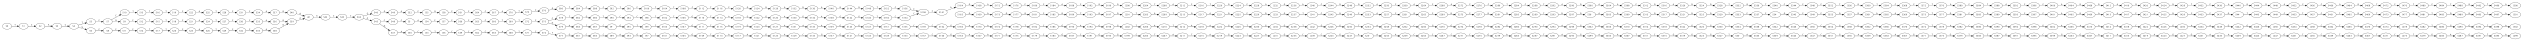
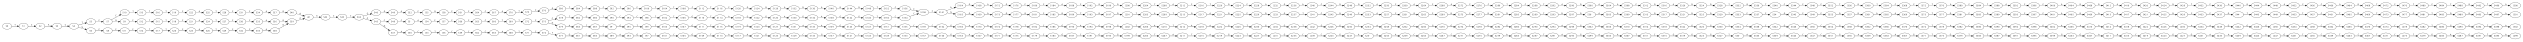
  strict digraph {
    fontname="Open Sans"
    rankdir=LR
    node [fontname="Open Sans"]
    edge [fontname="Open Sans"]
    S0
    S1
    S2
    S3
    S4
    S5
    S6
    S7
    S8
    S9
    S10
    S11
    S12
    S13
    S14
    S15
    S16
    S17
    S18
    S19
    S20
    S21
    S22
    S23
    S24
    S25
    S26
    S27
    S28
    S29
    S30
    S31
    S32
    S33
    S34
    S35
    S36
    S37
    S38
    S39
    S40
    S41
    S42
    S43
    S44
    S45
    S46
    S47
    S48
    S49
    S50
    S51
    S52
    S53
    S54
    S55
    S56
    S57
    S58
    S59
    S60
    S61
    S62
    S63
    S64
    S65
    S66
    S67
    S68
    S69
    S70
    S71
    S72
    S73
    S74
    S75
    S76
    S77
    S78
    S79
    S80
    S81
    S82
    S83
    S84
    S85
    S86
    S87
    S88
    S89
    S90
    S91
    S92
    S93
    S94
    S95
    S96
    S97
    S98
    S99
    S100
    S101
    S102
    S103
    S104
    S105
    S106
    S107
    S108
    S109
    S110
    S111
    S112
    S113
    S114
    S115
    S116
    S117
    S118
    S119
    S120
    S121
    S122
    S123
    S124
    S125
    S126
    S127
    S128
    S129
    S130
    S131
    S132
    S133
    S134
    S135
    S136
    S137
    S138
    S139
    S140
    S141
    S142
    S143
    S144
    S145
    S146
    S147
    S148
    S149
    S150
    S151
    S152
    S153
    S154
    S155
    S156
    S157
    S158
    S159
    S160
    S161
    S162
    S163
    S164
    S165
    S166
    S167
    S168
    S169
    S170
    S171
    S172
    S173
    S174
    S175
    S176
    S177
    S178
    S179
    S180
    S181
    S182
    S183
    S184
    S185
    S186
    S187
    S188
    S189
    S190
    S191
    S192
    S193
    S194
    S195
    S196
    S197
    S198
    S199
    S200
    S201
    S202
    S203
    S204
    S205
    S206
    S207
    S208
    S209
    S210
    S211
    S212
    S213
    S214
    S215
    S216
    S217
    S218
    S219
    S220
    S221
    S222
    S223
    S224
    S225
    S226
    S227
    S228
    S229
    S230
    S231
    S232
    S233
    S234
    S235
    S236
    S237
    S238
    S239
    S240
    S241
    S242
    S243
    S244
    S245
    S246
    S247
    S248
    S249
    S250
    S251
    S252
    S253
    S254
    S255
    S256
    S257
    S258
    S259
    S260
    S261
    S262
    S263
    S264
    S265
    S266
    S267
    S268
    S269
    S270
    S271
    S272
    S273
    S274
    S275
    S276
    S277
    S278
    S279
    S280
    S281
    S282
    S283
    S284
    S285
    S286
    S287
    S288
    S289
    S290
    S291
    S292
    S293
    S294
    S295
    S296
    S297
    S298
    S299
    S300
    S301
    S302
    S303
    S304
    S305
    S306
    S307
    S308
    S309
    S310
    S311
    S312
    S313
    S314
    S315
    S316
    S317
    S318
    S319
    S320
    S321
    S322
    S323
    S324
    S325
    S326
    S327
    S328
    S329
    S330
    S331
    S332
    S333
    S334
    S335
    S336
    S337
    S338
    S339
    S340
    S341
    S342
    S343
    S344
    S345
    S346
    S347
    S348
    S349
    S350
    S351
    S352
    S353
    S354
    S355
    S356
    S357
    S358
    S359
    S360
    S361
    S362
    S363
    S364
    S365
    S366
    S367
    S368
    S369
    S370
    S371
    S372
    S373
    S374
    S375
    S376
    S377
    S378
    S379
    S380
    S381
    S382
    S383
    S384
    S385
    S386
    S387
    S388
    S389
    S390
    S391
    S392
    S393
    S394
    S395
    S396
    S397
    S398
    S399
    S400
    S401
    S402
    S403
    S404
    S405
    S406
    S407
    S408
    S409
    S410
    S411
    S412
    S413
    S414
    S415
    S416
    S417
    S418
    S419
    S420
    S421
    S422
    S423
    S424
    S425
    S426
    S427
    S428
    S429
    S430
    S431
    S432
    S433
    S434
    S435
    S436
    S437
    S438
    S439
    S440
    S441
    S442
    S443
    S444
    S445
    S446
    S447
    S448
    S449
    S450
    S451
    S452
    S453
    S454
    S455
    S456
    S457
    S458
    S459
    S460
    S461
    S462
    S463
    S464
    S465
    S466
    S467
    S468
    S469
    S470
    S471
    S472
    S473
    S474
    S475
    S476
    S477
    S478
    S479
    S480
    S481
    S482
    S483
    S484
    S485
    S486
    S487
    S488
    S489
    S490
    S491
    S492
    S493
    S494
    S495
    S496
    S497
    S498
    S499
    S500
    S501
    S502
    S0 -> S1 [label=T]
    S1 -> S2 [label=C]
    S2 -> S3 [label=A]
    S3 -> S4 [label=C]
    S4 -> S5 [label=T]
    S4 -> S6 [label=G]
    S5 -> S7 [label=C]
    S6 -> S8 [label=C]
    S7 -> S9 [label=G]
    S7 -> S10 [label=C]
    S8 -> S11 [label=C]
    S9 -> S12 [label=C]
    S10 -> S13 [label=T]
    S11 -> S14 [label=C]
    S12 -> S15 [label=T]
    S13 -> S16 [label=T]
    S14 -> S17 [label=T]
    S15 -> S18 [label=T]
    S16 -> S19 [label=T]
    S17 -> S20 [label=T]
    S18 -> S21 [label=C]
    S19 -> S22 [label=C]
    S20 -> S23 [label=C]
    S21 -> S24 [label=A]
    S22 -> S25 [label=A]
    S23 -> S26 [label=A]
    S24 -> S27 [label=T]
    S25 -> S28 [label=T]
    S26 -> S29 [label=T]
    S27 -> S30 [label=C]
    S28 -> S31 [label=C]
    S29 -> S32 [label=C]
    S30 -> S33 [label=C]
    S31 -> S34 [label=C]
    S32 -> S35 [label=C]
    S33 -> S36 [label=A]
    S34 -> S37 [label=A]
    S35 -> S38 [label=A]
    S36 -> S39 [label=G]
    S37 -> S40 [label=G]
    S38 -> S39 [label=G]
    S39 -> S41 [label=A]
    S40 -> S41 [label=A]
    S41 -> S42 [label=A]
    S42 -> S43 [label=C]
    S43 -> S44 [label=C]
    S44 -> S45 [label=A]
    S44 -> S46 [label=G]
    S45 -> S47 [label=G]
    S45 -> S48 [label=C]
    S46 -> S49 [label=G]
    S47 -> S50 [label=A]
    S48 -> S51 [label=C]
    S49 -> S52 [label=A]
    S50 -> S53 [label=C]
    S51 -> S54 [label=A]
    S52 -> S55 [label=C]
    S53 -> S56 [label=T]
    S54 -> S57 [label=C]
    S55 -> S58 [label=G]
    S56 -> S59 [label=C]
    S57 -> S60 [label=C]
    S58 -> S61 [label=C]
    S59 -> S62 [label=C]
    S60 -> S63 [label=C]
    S61 -> S64 [label=C]
    S62 -> S65 [label=C]
    S63 -> S66 [label=C]
    S64 -> S67 [label=C]
    S65 -> S68 [label=A]
    S66 -> S69 [label=T]
    S67 -> S70 [label=A]
    S68 -> S71 [label=T]
    S69 -> S72 [label=T]
    S70 -> S73 [label=T]
    S71 -> S74 [label=C]
    S72 -> S75 [label=C]
    S73 -> S76 [label=C]
    S74 -> S77 [label=T]
    S75 -> S78 [label=C]
    S75 -> S79 [label=G]
    S76 -> S80 [label=G]
    S77 -> S81 [label=G]
    S78 -> S82 [label=T]
    S79 -> S83 [label=A]
    S80 -> S84 [label=T]
    S81 -> S85 [label=C]
    S82 -> S86 [label=G]
    S83 -> S87 [label=T]
    S84 -> S88 [label=C]
    S85 -> S89 [label=C]
    S86 -> S90 [label=T]
    S87 -> S91 [label=C]
    S88 -> S92 [label=C]
    S89 -> S93 [label=A]
    S90 -> S94 [label=C]
    S91 -> S95 [label=G]
    S92 -> S96 [label=T]
    S93 -> S97 [label=G]
    S94 -> S98 [label=C]
    S95 -> S99 [label=T]
    S96 -> S100 [label=C]
    S97 -> S101 [label=T]
    S98 -> S102 [label=T]
    S99 -> S103 [label=T]
    S100 -> S104 [label=T]
    S101 -> S105 [label=C]
    S102 -> S106 [label=T]
    S103 -> S107 [label=T]
    S104 -> S108 [label=T]
    S105 -> S109 [label=G]
    S106 -> S110 [label=G]
    S107 -> S111 [label=G]
    S108 -> S112 [label=C]
    S109 -> S113 [label=T]
    S110 -> S114 [label=T]
    S111 -> S115 [label=T]
    S112 -> S116 [label=T]
    S113 -> S117 [label=A]
    S114 -> S118 [label=A]
    S115 -> S119 [label=A]
    S116 -> S120 [label=C]
    S117 -> S121 [label=A]
    S118 -> S122 [label=G]
    S119 -> S123 [label=G]
    S120 -> S124 [label=G]
    S121 -> S125 [label=G]
    S122 -> S126 [label=G]
    S123 -> S127 [label=G]
    S124 -> S128 [label=G]
    S125 -> S129 [label=A]
    S126 -> S130 [label=A]
    S127 -> S131 [label=A]
    S128 -> S132 [label=A]
    S129 -> S133 [label=C]
    S130 -> S134 [label=G]
    S131 -> S135 [label=A]
    S132 -> S136 [label=G]
    S133 -> S137 [label=G]
    S134 -> S138 [label=A]
    S135 -> S139 [label=A]
    S136 -> S140 [label=A]
    S137 -> S141 [label=G]
    S138 -> S142 [label=G]
    S139 -> S143 [label=G]
    S140 -> S144 [label=G]
    S141 -> S145 [label=C]
    S142 -> S146 [label=G]
    S143 -> S147 [label=G]
    S144 -> S148 [label=G]
    S145 -> S149 [label=T]
    S146 -> S150 [label=T]
    S147 -> S151 [label=T]
    S148 -> S152 [label=T]
    S149 -> S153 [label=C]
    S150 -> S154 [label=C]
    S151 -> S155 [label=C]
    S152 -> S156 [label=C]
    S153 -> S157 [label=T]
    S154 -> S158 [label=C]
    S155 -> S159 [label=C]
    S156 -> S158 [label=C]
    S157 -> S160 [label=C]
    S158 -> S161 [label=C]
    S159 -> S162 [label=C]
    S160 -> S163 [label=G]
    S161 -> S164 [label=A]
+   S161 -> S165 [label=G]
    S162 -> S166 [label=G]
    S163 -> S167 [label=A]
    S164 -> S168 [label=G]
    S165 -> S169 [label=G]
    S166 -> S170 [label=A]
    S167 -> S171 [label=A]
    S168 -> S172 [label=A]
    S169 -> S173 [label=A]
    S170 -> S174 [label=A]
    S171 -> S175 [label=G]
    S172 -> S176 [label=G]
    S173 -> S177 [label=G]
    S174 -> S178 [label=G]
    S175 -> S179 [label=T]
    S176 -> S180 [label=C]
    S177 -> S181 [label=G]
    S178 -> S182 [label=T]
    S179 -> S183 [label=C]
    S180 -> S184 [label=C]
    S181 -> S185 [label=C]
    S182 -> S186 [label=C]
    S183 -> S187 [label=G]
    S184 -> S188 [label=A]
    S185 -> S189 [label=G]
    S186 -> S190 [label=G]
    S187 -> S191 [label=C]
    S188 -> S192 [label=C]
    S189 -> S193 [label=T]
    S190 -> S194 [label=A]
    S191 -> S195 [label=G]
    S192 -> S196 [label=G]
    S193 -> S197 [label=G]
    S194 -> S198 [label=G]
    S195 -> S199 [label=G]
    S196 -> S200 [label=G]
    S197 -> S201 [label=G]
    S198 -> S202 [label=G]
    S199 -> S203 [label=C]
    S200 -> S204 [label=T]
    S201 -> S205 [label=T]
    S202 -> S206 [label=T]
    S203 -> S207 [label=T]
    S204 -> S208 [label=T]
    S205 -> S209 [label=A]
    S206 -> S210 [label=A]
    S207 -> S211 [label=A]
    S208 -> S212 [label=A]
    S209 -> S213 [label=T]
    S210 -> S214 [label=T]
    S211 -> S215 [label=T]
    S212 -> S216 [label=C]
    S213 -> S217 [label=G]
    S214 -> S218 [label=A]
    S215 -> S219 [label=A]
    S216 -> S220 [label=T]
    S217 -> S221 [label=A]
    S218 -> S222 [label=A]
    S219 -> S223 [label=G]
    S220 -> S224 [label=G]
    S221 -> S225 [label=G]
    S222 -> S226 [label=G]
    S223 -> S227 [label=T]
    S224 -> S228 [label=C]
    S225 -> S229 [label=C]
    S226 -> S230 [label=T]
    S227 -> S231 [label=A]
    S228 -> S232 [label=A]
    S229 -> S233 [label=G]
    S230 -> S234 [label=G]
    S231 -> S235 [label=G]
    S232 -> S236 [label=G]
    S233 -> S237 [label=G]
    S234 -> S238 [label=G]
    S235 -> S239 [label=C]
    S236 -> S240 [label=A]
    S237 -> S241 [label=T]
    S238 -> S242 [label=T]
    S239 -> S243 [label=C]
    S240 -> S244 [label=C]
    S241 -> S245 [label=C]
    S242 -> S246 [label=G]
    S243 -> S247 [label=G]
    S244 -> S248 [label=G]
    S245 -> S249 [label=G]
    S246 -> S250 [label=G]
    S247 -> S251 [label=A]
    S248 -> S252 [label=G]
    S249 -> S253 [label=C]
    S250 -> S254 [label=T]
    S251 -> S255 [label=A]
    S252 -> S256 [label=A]
    S253 -> S257 [label=A]
    S254 -> S258 [label=A]
    S255 -> S259 [label=A]
    S256 -> S260 [label=C]
    S257 -> S261 [label=C]
    S258 -> S262 [label=C]
    S259 -> S263 [label=C]
    S260 -> S264 [label=A]
    S261 -> S265 [label=G]
    S262 -> S266 [label=C]
    S263 -> S267 [label=C]
    S264 -> S268 [label=C]
    S265 -> S269 [label=C]
    S266 -> S270 [label=G]
    S267 -> S271 [label=C]
    S268 -> S272 [label=A]
    S269 -> S273 [label=G]
    S270 -> S274 [label=G]
    S271 -> S275 [label=C]
    S272 -> S276 [label=C]
    S273 -> S277 [label=C]
    S274 -> S278 [label=T]
    S275 -> S279 [label=G]
    S276 -> S280 [label=C]
    S277 -> S281 [label=G]
    S278 -> S282 [label=G]
    S279 -> S283 [label=A]
    S280 -> S284 [label=T]
    S281 -> S285 [label=G]
    S282 -> S286 [label=G]
    S283 -> S287 [label=C]
    S284 -> S288 [label=C]
    S285 -> S289 [label=C]
    S286 -> S290 [label=T]
    S287 -> S291 [label=T]
    S288 -> S292 [label=T]
    S289 -> S293 [label=T]
    S290 -> S294 [label=T]
    S291 -> S295 [label=A]
    S292 -> S296 [label=A]
    S293 -> S297 [label=G]
    S294 -> S298 [label=A]
    S295 -> S299 [label=G]
    S296 -> S300 [label=G]
    S297 -> S301 [label=G]
    S298 -> S302 [label=G]
    S299 -> S303 [label=A]
    S300 -> S304 [label=A]
    S301 -> S305 [label=A]
    S302 -> S306 [label=A]
    S303 -> S307 [label=A]
    S304 -> S308 [label=A]
    S305 -> S309 [label=A]
    S306 -> S310 [label=A]
    S307 -> S311 [label=T]
    S308 -> S312 [label=C]
    S309 -> S313 [label=T]
    S310 -> S314 [label=G]
    S311 -> S315 [label=C]
    S312 -> S316 [label=G]
    S313 -> S317 [label=G]
    S314 -> S318 [label=G]
    S315 -> S319 [label=G]
    S316 -> S320 [label=A]
    S317 -> S321 [label=G]
    S318 -> S322 [label=G]
    S319 -> S323 [label=G]
    S320 -> S324 [label=G]
    S321 -> S325 [label=G]
    S322 -> S326 [label=G]
    S323 -> S327 [label=G]
    S324 -> S328 [label=G]
    S325 -> S329 [label=G]
    S326 -> S330 [label=G]
    S327 -> S331 [label=T]
    S328 -> S332 [label=T]
    S329 -> S333 [label=T]
    S330 -> S334 [label=T]
    S331 -> S335 [label=A]
    S332 -> S336 [label=G]
    S333 -> S337 [label=C]
    S334 -> S338 [label=C]
    S335 -> S339 [label=T]
    S336 -> S340 [label=T]
    S337 -> S341 [label=C]
    S338 -> S342 [label=C]
    S339 -> S343 [label=C]
    S340 -> S344 [label=C]
    S341 -> S345 [label=G]
    S342 -> S346 [label=G]
    S343 -> S347 [label=C]
    S344 -> S348 [label=C]
    S345 -> S349 [label=C]
    S346 -> S350 [label=T]
    S347 -> S351 [label=C]
    S348 -> S352 [label=C]
    S349 -> S353 [label=C]
    S350 -> S354 [label=C]
    S351 -> S355 [label=G]
    S352 -> S356 [label=T]
    S353 -> S357 [label=G]
    S354 -> S358 [label=G]
    S355 -> S359 [label=A]
    S356 -> S360 [label=G]
    S357 -> S361 [label=G]
    S358 -> S362 [label=G]
    S359 -> S363 [label=A]
    S360 -> S364 [label=T]
    S361 -> S365 [label=A]
    S362 -> S366 [label=A]
    S363 -> S367 [label=A]
    S364 -> S368 [label=C]
    S365 -> S369 [label=A]
    S366 -> S370 [label=A]
    S367 -> S371 [label=G]
    S368 -> S372 [label=C]
    S369 -> S373 [label=C]
    S370 -> S374 [label=C]
    S371 -> S375 [label=T]
    S372 -> S376 [label=T]
    S373 -> S377 [label=T]
    S374 -> S378 [label=T]
    S375 -> S379 [label=G]
    S376 -> S380 [label=A]
    S377 -> S381 [label=G]
    S378 -> S382 [label=A]
    S379 -> S383 [label=T]
    S380 -> S384 [label=C]
    S381 -> S385 [label=C]
    S382 -> S386 [label=C]
    S383 -> S387 [label=C]
    S384 -> S388 [label=T]
    S385 -> S389 [label=A]
    S386 -> S390 [label=A]
    S387 -> S391 [label=G]
    S388 -> S392 [label=A]
    S389 -> S393 [label=A]
    S390 -> S394 [label=A]
    S391 -> S395 [label=T]
    S392 -> S396 [label=C]
    S393 -> S397 [label=C]
    S394 -> S398 [label=C]
    S395 -> S399 [label=C]
    S396 -> S400 [label=C]
    S397 -> S401 [label=C]
    S398 -> S402 [label=G]
    S399 -> S403 [label=G]
    S400 -> S404 [label=A]
    S401 -> S405 [label=A]
    S402 -> S406 [label=A]
    S403 -> S407 [label=G]
    S404 -> S408 [label=G]
    S405 -> S409 [label=G]
    S406 -> S410 [label=A]
    S407 -> S411 [label=A]
    S408 -> S412 [label=G]
    S409 -> S413 [label=A]
    S410 -> S414 [label=A]
    S411 -> S415 [label=A]
    S412 -> S416 [label=A]
    S413 -> S417 [label=A]
    S414 -> S418 [label=A]
    S415 -> S419 [label=C]
    S416 -> S420 [label=G]
    S417 -> S421 [label=C]
    S418 -> S422 [label=C]
    S419 -> S423 [label=A]
    S420 -> S424 [label=A]
    S421 -> S425 [label=A]
    S422 -> S426 [label=A]
    S423 -> S427 [label=G]
    S424 -> S428 [label=G]
    S425 -> S429 [label=G]
    S426 -> S430 [label=G]
    S427 -> S431 [label=G]
    S428 -> S432 [label=T]
    S429 -> S433 [label=C]
    S430 -> S434 [label=A]
    S431 -> S435 [label=A]
    S432 -> S436 [label=C]
    S433 -> S437 [label=C]
    S434 -> S438 [label=A]
    S435 -> S439 [label=A]
    S436 -> S440 [label=A]
    S437 -> S441 [label=G]
    S438 -> S442 [label=G]
    S439 -> S443 [label=T]
    S440 -> S444 [label=G]
    S441 -> S445 [label=T]
    S442 -> S446 [label=G]
    S443 -> S447 [label=A]
    S444 -> S448 [label=G]
    S445 -> S449 [label=C]
    S446 -> S450 [label=G]
    S447 -> S451 [label=G]
    S448 -> S452 [label=A]
    S449 -> S453 [label=C]
    S450 -> S454 [label=G]
    S451 -> S455 [label=T]
    S452 -> S456 [label=C]
    S453 -> S457 [label=T]
    S454 -> S458 [label=T]
    S455 -> S459 [label=C]
    S456 -> S460 [label=C]
    S457 -> S461 [label=C]
    S458 -> S462 [label=C]
    S459 -> S463 [label=T]
    S460 -> S464 [label=A]
    S461 -> S465 [label=T]
    S462 -> S466 [label=T]
    S463 -> S467 [label=C]
    S464 -> S468 [label=G]
    S465 -> S469 [label=G]
    S466 -> S470 [label=C]
    S467 -> S471 [label=T]
    S468 -> S472 [label=T]
    S469 -> S473 [label=T]
    S470 -> S474 [label=T]
    S471 -> S475 [label=C]
    S472 -> S476 [label=C]
    S473 -> S477 [label=C]
    S474 -> S478 [label=C]
    S475 -> S479 [label=T]
    S476 -> S480 [label=T]
    S477 -> S481 [label=G]
    S478 -> S482 [label=G]
    S479 -> S483 [label=G]
    S480 -> S484 [label=C]
    S481 -> S485 [label=T]
    S482 -> S486 [label=T]
    S483 -> S487 [label=A]
    S484 -> S488 [label=T]
    S485 -> S489 [label=G]
    S486 -> S490 [label=G]
    S487 -> S491 [label=G]
    S488 -> S492 [label=G]
    S489 -> S493 [label=G]
    S490 -> S494 [label=G]
    S491 -> S495 [label=T]
    S492 -> S496 [label=T]
    S493 -> S497 [label=T]
    S494 -> S498 [label=T]
    S495 -> S499 [label=A]
    S496 -> S500 [label=A]
    S497 -> S501 [label=A]
    S498 -> S502 [label=A]
  }
